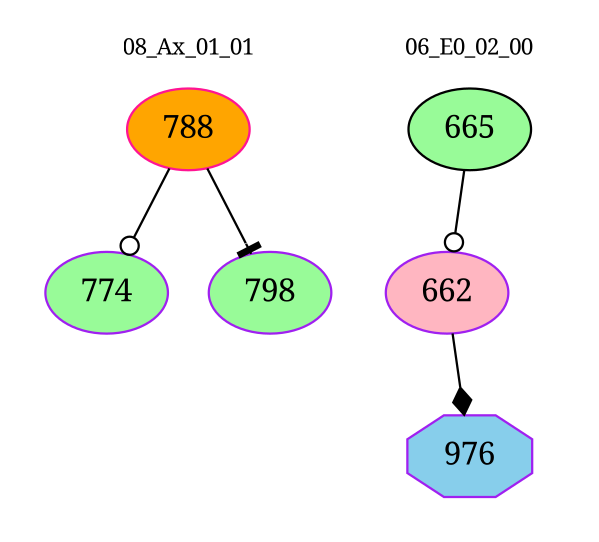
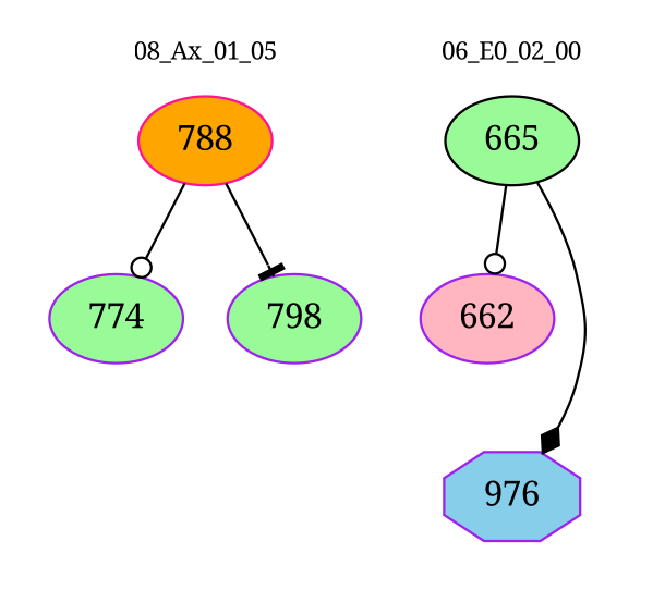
  digraph {
    fontname="Noto Serif"
    node [color=purple fillcolor=palegreen fontname="Noto Serif" shape=ellipse style=filled]
    edge [arrowhead=odot color=black fontname="Noto Serif"]
    n1 [color=deeppink fillcolor=orange label=788]
    n2 [label=774]
    n3 [label=798]
    n4 [color=black label=665]
    n5 [fillcolor=lightpink label=662]
    n6 [fillcolor=skyblue label=976 shape=octagon]
    subgraph cluster_1 {
      color=white
      fontsize=10
-     label="08_Ax_01_01"
+     label="08_Ax_01_05"
      n1
      n2
      n3
    }
    subgraph cluster_2 {
      color=white
      fontsize=10
      label="06_E0_02_00"
      n4
      n5
      n6
    }
    n1 -> n2
    n1 -> n3 [arrowhead=tee]
    n4 -> n5
-   n5 -> n6 [arrowhead=diamond]
+   n4 -> n6 [arrowhead=diamond]
  }
